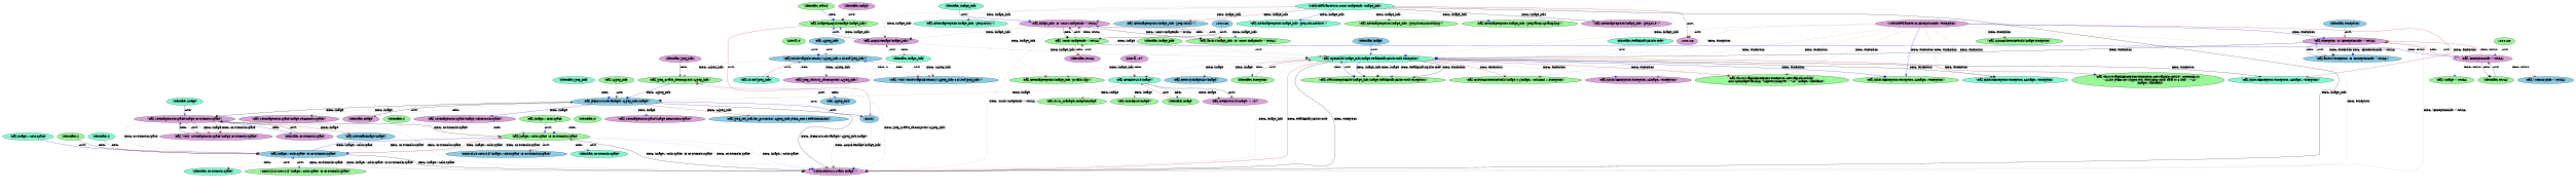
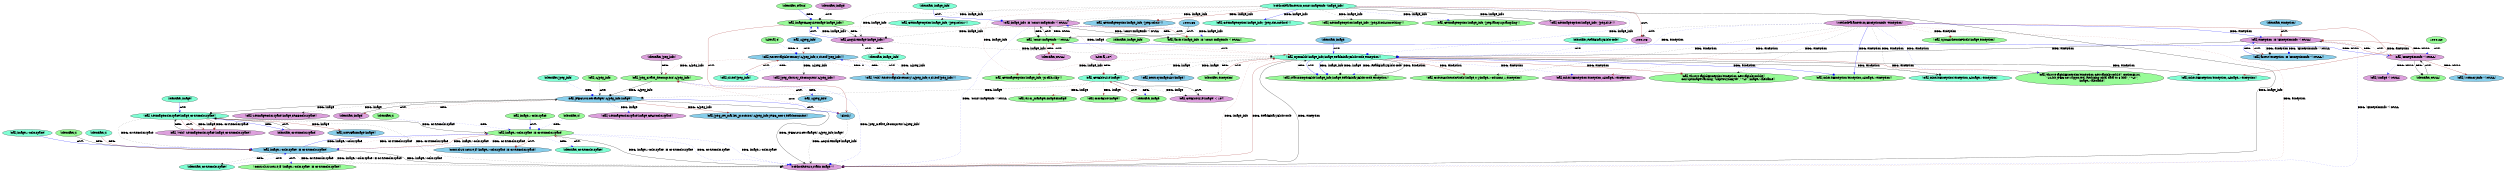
  digraph {
    node [fillcolor=palegreen style=filled]
    edge [arrowhead=vee color=black style=dotted]
    n1 [label="(Call,image->colorspace != CMYKColorspace)"]
    n2 [fillcolor=skyblue label="(Call,image->colorspace != CMYKColorspace)"]
    n3 [fillcolor=skyblue label="(ControlStructure,if (image->colorspace != CMYKColorspace))"]
    n4 [fillcolor=plum label="(MethodReturn,static Image *)"]
    n5 [fillcolor=aquamarine label="(Identifier,CMYKColorspace)"]
    n6 [fillcolor=aquamarine label="(Identifier,CMYKColorspace)"]
    n7 [label="(ControlStructure,if (image->colorspace != CMYKColorspace))"]
-   n8 [fillcolor=plum label="(Call,SetImageColorspace(image,CMYKColorspace))"]
+   n8 [fillcolor=aquamarine label="(Call,SetImageColorspace(image,CMYKColorspace))"]
    n9 [fillcolor=skyblue label="(Call,IsITUFaxImage(image))"]
    n10 [fillcolor=plum label="(Call,(void) SetImageColorspace(image,CMYKColorspace))"]
    n11 [fillcolor=plum label="(Identifier,CMYKColorspace)"]
    n12 [fillcolor=skyblue label="(Call,JPEGSourceManager(&jpeg_info,image))"]
    n13 [fillcolor=plum label="(Call,SetImageColorspace(image,sRGBColorspace))"]
    n14 [fillcolor=plum label="(Identifier,image)"]
-   n15 [fillcolor=plum label="(Call,SetImageColorspace(image,YCbCrColorspace))"]
    n16 [fillcolor=skyblue label="(Block,)"]
    n17 [fillcolor=plum label="(Call,SetImageColorspace(image,GRAYColorspace))"]
    n18 [fillcolor=skyblue label="(Call,jpeg_set_marker_processor(&jpeg_info,JPEG_COM,ReadComment))"]
    n19 [label="(Call,jpeg_create_decompress(&jpeg_info))"]
    n20 [fillcolor=skyblue label="(Call,&jpeg_info)"]
    n21 [fillcolor=skyblue label="(Call,ResetMagickMemory(&jpeg_info,0,sizeof(jpeg_info)))"]
    n22 [fillcolor=aquamarine label="(Call,sizeof(jpeg_info))"]
    n23 [fillcolor=plum label="(Call,jpeg_destroy_decompress(&jpeg_info))"]
    n24 [fillcolor=skyblue label="(Call,(void) ResetMagickMemory(&jpeg_info,0,sizeof(jpeg_info)))"]
    n25 [fillcolor=aquamarine label="(Call,GetBlobSize(image))"]
    n26 [label="(Call,error_manager.image=image)"]
    n27 [label="(Call,CloseBlob(image))"]
    n28 [label="(Identifier,image)"]
    n29 [fillcolor=plum label="(Call,GetBlobSize(image) < 107)"]
    n30 [fillcolor=aquamarine label="(Call,OpenBlob(image_info,image,ReadBinaryBlobMode,exception))"]
    n31 [fillcolor=aquamarine label="(Call,InheritException(exception,&image->exception))"]
    n32 [label="(Call,status=OpenBlob(image_info,image,ReadBinaryBlobMode,exception))"]
    n33 [fillcolor=plum label="(Call,InheritException(exception,&image->exception))"]
    n34 [label="(Call,ThrowMagickException(exception,GetMagickModule(),\n          CorruptImageWarning,\"SkipToSyncByte\",\"`%s'\",image->filename))"]
    n35 [fillcolor=skyblue label="(Call,DestroyImageList(image))"]
    n36 [fillcolor=aquamarine label="(Call,InheritException(exception,&image->exception))"]
    n37 [label="(Call,GetImageOption(image_info,\"profile:skip\"))"]
    n38 [label="(Call,QueueAuthenticPixels(image,0,y,image->columns,1,exception))"]
    n39 [label="(Identifier,exception)"]
    n40 [label="(Call,InheritException(exception,&image->exception))"]
    n41 [label="(Call,ThrowMagickException(exception,GetMagickModule(),OptionError,\n      \"12-bit JPEG not supported. Reducing pixel data to 8 bits\",\"`%s'\",\n      image->filename))"]
    n42 [fillcolor=plum label="(Call,AcquireImage(image_info))"]
    n43 [label="(Call,image=AcquireImage(image_info))"]
    n44 [fillcolor=aquamarine label="(Identifier,image_info)"]
    n45 [fillcolor=plum label="(Call,image_info != (const ImageInfo *) NULL)"]
    n46 [label="(Call,(const ImageInfo *) NULL)"]
    n47 [label="(Call,assert(image_info != (const ImageInfo *) NULL))"]
    n48 [fillcolor=plum label="(Call,(ExceptionInfo *) NULL)"]
    n49 [fillcolor=plum label="(Identifier,NULL)"]
    n50 [fillcolor=aquamarine label="(MethodParameterIn,const ImageInfo *image_info)"]
    n51 [fillcolor=aquamarine label="(Call,GetImageOption(image_info,\"jpeg:colors\"))"]
    n52 [fillcolor=skyblue label="(Call,GetImageOption(image_info,\"jpeg:colors\"))"]
    n53 [fillcolor=aquamarine label="(Call,GetImageOption(image_info,\"jpeg:dct-method\"))"]
    n54 [label="(Call,GetImageOption(image_info,\"jpeg:block-smoothing\"))"]
    n55 [label="(Call,GetImageOption(image_info,\"jpeg:fancy-upsampling\"))"]
    n56 [fillcolor=plum label="(Call,GetImageOption(image_info,\"jpeg:size\"))"]
    1000108 [fillcolor=plum]
    n58 [fillcolor=plum label="(Call,exception != (ExceptionInfo *) NULL)"]
    n59 [fillcolor=skyblue label="(Call,(MemoryInfo *) NULL)"]
-   n60 [label="(Call,(Image *) NULL)"]
+   n60 [fillcolor=plum label="(Call,(Image *) NULL)"]
    n61 [label="(Identifier,NULL)"]
    n62 [fillcolor=skyblue label="(Call,assert(exception != (ExceptionInfo *) NULL))"]
    n63 [fillcolor=plum label="(MethodParameterIn,ExceptionInfo *exception)"]
    n64 [label="(Call,SyncAuthenticPixels(image,exception))"]
    n65 [fillcolor=skyblue label="(Identifier,image)"]
    n66 [label="(Literal,0)"]
    n67 [fillcolor=skyblue label="(Call,&jpeg_info)"]
    n68 [label="(Identifier,status)"]
    n69 [label="(Call,&jpeg_info)"]
    n70 [fillcolor=plum label="(Identifier,image)"]
    n71 [label="(Identifier,x)"]
    n72 [fillcolor=plum label="(Identifier,jpeg_info)"]
    n73 [fillcolor=aquamarine label="(Identifier,ReadBinaryBlobMode)"]
    n74 [fillcolor=aquamarine label="(Identifier,image_info)"]
    n75 [fillcolor=aquamarine label="(Call,image->colorspace)"]
    n76 [fillcolor=skyblue label="(Identifier,exception)"]
    n77 [fillcolor=aquamarine label="(Identifier,jpeg_info)"]
    n78 [fillcolor=aquamarine label="(Identifier,image)"]
    n79 [label="(Call,image->colorspace)"]
    n80 [fillcolor=plum label="(Literal,107)"]
    n81 [label="(Identifier,x)"]
    n82 [label="(Identifier,x)"]
    n83 [fillcolor=aquamarine label="(Identifier,x)"]
    n84 [label="(Identifier,image_info)"]
    1000133 [fillcolor=skyblue]
    1000160
    n1 -> n2 [color=brown label="DDG: image->colorspace" style=solid]
    n1 -> n2 [arrowhead=normal color=blue label="DDG: CMYKColorspace"]
    n1 -> n3 [arrowhead=box color=brown label="AST: " style=solid]
    n1 -> n4 [arrowhead=normal color=blue label="DDG: image->colorspace"]
    n1 -> n4 [label="DDG: image->colorspace != CMYKColorspace" style=solid]
    n1 -> n4 [arrowhead=box color=blue label="DDG: CMYKColorspace"]
    n1 -> n5 [color=blue label="CFG: "]
    n2 -> n1 [arrowhead=normal color=blue label="DDG: image->colorspace" style=solid]
    n2 -> n1 [color=brown label="DDG: CMYKColorspace"]
    n2 -> n4 [label="DDG: image->colorspace" style=solid]
    n2 -> n4 [arrowhead=normal label="DDG: CMYKColorspace"]
    n2 -> n4 [arrowhead=normal label="DDG: image->colorspace != CMYKColorspace"]
    n2 -> n6 [arrowhead=normal label="CFG: "]
    n2 -> n7 [color=blue label="AST: "]
    n5 -> n1 [color=brown label="AST: "]
    n6 -> n2 [color=blue label="AST: "]
    n8 -> n1 [label="DDG: CMYKColorspace" style=solid]
    n8 -> n2 [arrowhead=normal label="DDG: CMYKColorspace"]
    n8 -> n4 [arrowhead=normal label="DDG: CMYKColorspace"]
    n8 -> n9 [color=brown label="DDG: image" style=solid]
    n8 -> n10 [color=brown label="AST: " style=solid]
    n8 -> n10 [color=brown label="DDG: image" style=solid]
    n8 -> n10 [arrowhead=box color=brown label="DDG: CMYKColorspace" style=solid]
    n8 -> n11 [color=blue label="CFG: " style=solid]
    n10 -> n8 [label="CFG: " style=solid]
    n11 -> n8 [arrowhead=box label="AST: " style=solid]
    n12 -> n4 [arrowhead=normal label="DDG: JPEGSourceManager(&jpeg_info,image)" style=solid]
    n12 -> n8 [arrowhead=box label="DDG: image" style=solid]
    n12 -> n13 [label="DDG: image"]
    n12 -> n14 [color=brown label="CFG: "]
-   n12 -> n15 [arrowhead=normal color=blue label="DDG: image" style=solid]
    n12 -> n16 [arrowhead=normal color=blue label="AST: " style=solid]
    n12 -> n17 [color=blue label="DDG: image"]
    n12 -> n18 [arrowhead=normal color=brown label="DDG: &jpeg_info" style=solid]
    n14 -> n12 [label="AST: " style=solid]
    n16 -> n4 [label="DDG: AcquireImage(image_info)"]
    n19 -> n4 [arrowhead=box color=blue label="DDG: jpeg_create_decompress(&jpeg_info)"]
-   n19 -> n12 [arrowhead=box color=blue label="DDG: &jpeg_info" style=solid]
+   n19 -> n12 [arrowhead=box label="DDG: &jpeg_info" style=solid]
    n19 -> n16 [arrowhead=normal color=brown label="AST: "]
    n19 -> n20 [color=blue label="CFG: "]
    n20 -> n19 [arrowhead=box color=brown label="AST: "]
    n21 -> n19 [arrowhead=normal color=brown label="DDG: &jpeg_info"]
    n21 -> n22 [arrowhead=normal color=blue label="CFG: "]
    n21 -> n23 [label="DDG: &jpeg_info"]
    n21 -> n24 [arrowhead=normal color=brown label="AST: "]
    n21 -> n24 [arrowhead=normal label="DDG: &jpeg_info"]
    n21 -> n24 [arrowhead=box color=brown label="DDG: 0"]
    n22 -> n21 [arrowhead=normal color=brown label="AST: " style=solid]
    n24 -> n21 [arrowhead=normal color=blue label="CFG: "]
    n25 -> n12 [arrowhead=box label="DDG: image"]
    n25 -> n26 [arrowhead=normal color=brown label="DDG: image"]
    n25 -> n27 [arrowhead=normal color=brown label="DDG: image"]
    n25 -> n28 [arrowhead=normal color=blue label="CFG: "]
    n25 -> n29 [label="AST: " style=solid]
    n25 -> n29 [arrowhead=normal label="DDG: image"]
    n28 -> n25 [arrowhead=normal color=brown label="AST: " style=solid]
    n30 -> n4 [arrowhead=box label="DDG: exception" style=solid]
    n30 -> n4 [arrowhead=normal color=brown label="DDG: image_info"]
    n30 -> n4 [arrowhead=box color=brown label="DDG: ReadBinaryBlobMode" style=solid]
    n30 -> n25 [arrowhead=normal label="DDG: image"]
    n30 -> n31 [arrowhead=normal label="DDG: exception" style=solid]
    n30 -> n32 [arrowhead=box color=blue label="AST: " style=solid]
    n30 -> n32 [arrowhead=box color=blue label="DDG: image_info" style=solid]
    n30 -> n32 [arrowhead=box label="DDG: image"]
    n30 -> n32 [arrowhead=normal color=blue label="DDG: ReadBinaryBlobMode"]
    n30 -> n32 [label="DDG: exception" style=solid]
    n30 -> n33 [arrowhead=normal color=blue label="DDG: exception"]
    n30 -> n34 [arrowhead=box color=brown label="DDG: exception" style=solid]
    n30 -> n35 [label="DDG: image"]
    n30 -> n36 [arrowhead=box label="DDG: exception" style=solid]
    n30 -> n37 [color=brown label="DDG: image_info"]
    n30 -> n38 [arrowhead=box color=brown label="DDG: exception" style=solid]
    n30 -> n39 [arrowhead=normal label="CFG: "]
    n30 -> n40 [arrowhead=box color=blue label="DDG: exception" style=solid]
    n30 -> n41 [color=brown label="DDG: exception" style=solid]
    n32 -> n30 [label="CFG: "]
    n39 -> n30 [arrowhead=box color=brown label="AST: " style=solid]
    n42 -> n30 [arrowhead=box label="DDG: image_info"]
    n42 -> n43 [color=blue label="AST: " style=solid]
    n42 -> n43 [arrowhead=normal color=blue label="DDG: image_info"]
    n42 -> n44 [color=brown label="CFG: "]
    n43 -> n16 [color=brown label="AST: " style=solid]
    n43 -> n30 [arrowhead=normal color=brown label="DDG: image"]
+   n43 -> n42 [label="CFG: " style=solid]
    n44 -> n42 [arrowhead=normal label="AST: "]
    n45 -> n4 [arrowhead=normal color=blue label="DDG: (const ImageInfo *) NULL"]
    n45 -> n42 [arrowhead=box label="DDG: image_info"]
    n45 -> n46 [arrowhead=box label="CFG: " style=solid]
    n45 -> n47 [arrowhead=box color=brown label="AST: " style=solid]
    n45 -> n47 [color=blue label="DDG: image_info"]
    n45 -> n47 [arrowhead=box label="DDG: (const ImageInfo *) NULL" style=solid]
    n46 -> n45 [label="AST: " style=solid]
    n46 -> n45 [label="DDG: NULL"]
    n46 -> n48 [color=blue label="DDG: NULL" style=solid]
    n46 -> n49 [arrowhead=box color=brown label="CFG: " style=solid]
    n47 -> n45 [arrowhead=normal color=blue label="CFG: "]
    n48 -> n58 [arrowhead=normal label="AST: "]
    n48 -> n58 [arrowhead=box color=brown label="DDG: NULL" style=solid]
-   n48 -> n59 [arrowhead=normal color=brown label="DDG: NULL"]
+   n48 -> n59 [arrowhead=normal color=brown label="DDG: NULL" style=solid]
    n48 -> n60 [color=blue label="DDG: NULL"]
    n48 -> n61 [arrowhead=box label="CFG: " style=solid]
    n49 -> n46 [arrowhead=box color=brown label="AST: "]
    n50 -> n4 [arrowhead=box label="DDG: image_info" style=solid]
    n50 -> n30 [arrowhead=box color=blue label="DDG: image_info"]
    n50 -> n37 [arrowhead=box color=brown label="DDG: image_info"]
    n50 -> n42 [label="DDG: image_info"]
    n50 -> n45 [label="DDG: image_info"]
    n50 -> n51 [arrowhead=normal label="DDG: image_info"]
    n50 -> n52 [arrowhead=box color=brown label="DDG: image_info" style=solid]
    n50 -> n53 [color=blue label="DDG: image_info" style=solid]
    n50 -> n54 [label="DDG: image_info"]
    n50 -> n55 [arrowhead=normal color=blue label="DDG: image_info"]
    n50 -> n56 [label="DDG: image_info" style=solid]
    n50 -> 1000108 [arrowhead=box color=brown label="AST: " style=solid]
    n58 -> n4 [color=blue label="DDG: (ExceptionInfo *) NULL"]
    n58 -> n30 [arrowhead=box label="DDG: exception" style=solid]
    n58 -> n48 [arrowhead=normal color=brown label="CFG: " style=solid]
    n58 -> n62 [color=brown label="AST: " style=solid]
    n58 -> n62 [arrowhead=box label="DDG: exception"]
    n58 -> n62 [arrowhead=box color=blue label="DDG: (ExceptionInfo *) NULL"]
    n61 -> n48 [arrowhead=normal label="AST: " style=solid]
    n62 -> n58 [color=blue label="CFG: " style=solid]
    n63 -> n4 [color=brown label="DDG: exception"]
    n63 -> n30 [arrowhead=normal color=blue label="DDG: exception"]
    n63 -> n31 [arrowhead=normal color=brown label="DDG: exception" style=solid]
    n63 -> n33 [color=brown label="DDG: exception"]
    n63 -> n34 [arrowhead=normal label="DDG: exception"]
    n63 -> n36 [label="DDG: exception"]
    n63 -> n38 [label="DDG: exception"]
    n63 -> n40 [arrowhead=normal color=blue label="DDG: exception" style=solid]
    n63 -> n41 [color=blue label="DDG: exception"]
    n63 -> 1000108 [label="AST: "]
    n63 -> n58 [color=blue label="DDG: exception" style=solid]
    n63 -> n64 [arrowhead=box color=brown label="DDG: exception"]
    n65 -> n30 [arrowhead=normal color=blue label="AST: " style=solid]
-   n66 -> n21 [arrowhead=box color=blue label="AST: "]
+   n66 -> n21 [arrowhead=box color=blue label="DDG: 0"]
    n67 -> n21 [color=brown label="AST: "]
    n68 -> n43 [arrowhead=box color=blue label="CFG: " style=solid]
    n69 -> n12 [label="AST: "]
    n70 -> n43 [arrowhead=box label="AST: "]
    n71 -> n1 [color=blue label="CFG: "]
    n72 -> n19 [label="CFG: " style=solid]
    n73 -> n30 [arrowhead=box color=blue label="AST: "]
    n74 -> n45 [arrowhead=box color=blue label="AST: " style=solid]
    n75 -> n2 [arrowhead=box color=blue label="AST: " style=solid]
    n76 -> n58 [arrowhead=normal color=brown label="AST: " style=solid]
    n77 -> n12 [arrowhead=box color=blue label="CFG: "]
    n78 -> n8 [color=blue label="AST: " style=solid]
    n79 -> n1 [arrowhead=normal color=blue label="AST: " style=solid]
    n80 -> n25 [arrowhead=box color=brown label="CFG: "]
    n81 -> n1 [arrowhead=box color=blue label="CFG: "]
    n82 -> n2 [arrowhead=box label="CFG: " style=solid]
    n83 -> n2 [arrowhead=box color=brown label="CFG: " style=solid]
    n84 -> n30 [arrowhead=normal color=brown label="AST: "]
    1000133 -> n46 [label="AST: " style=solid]
    1000160 -> n48 [color=blue label="AST: "]
  }
